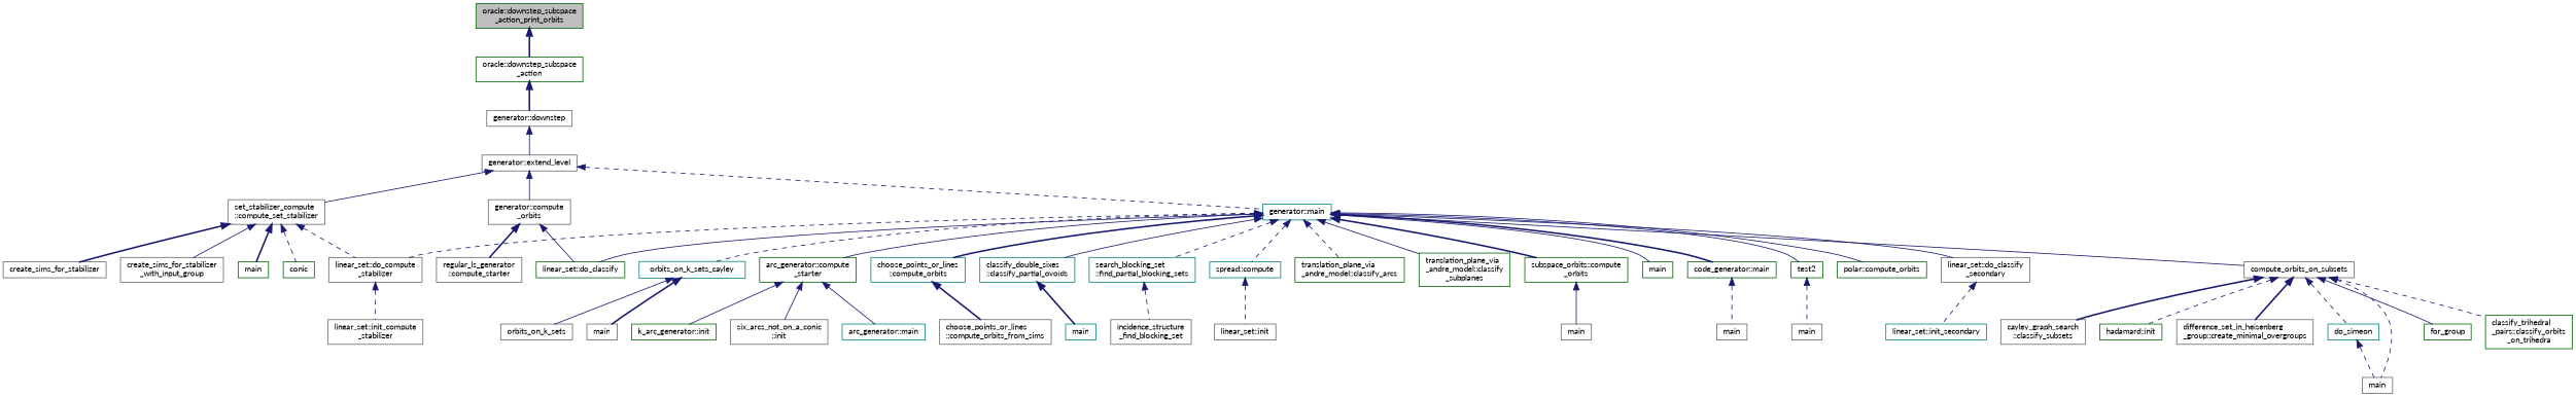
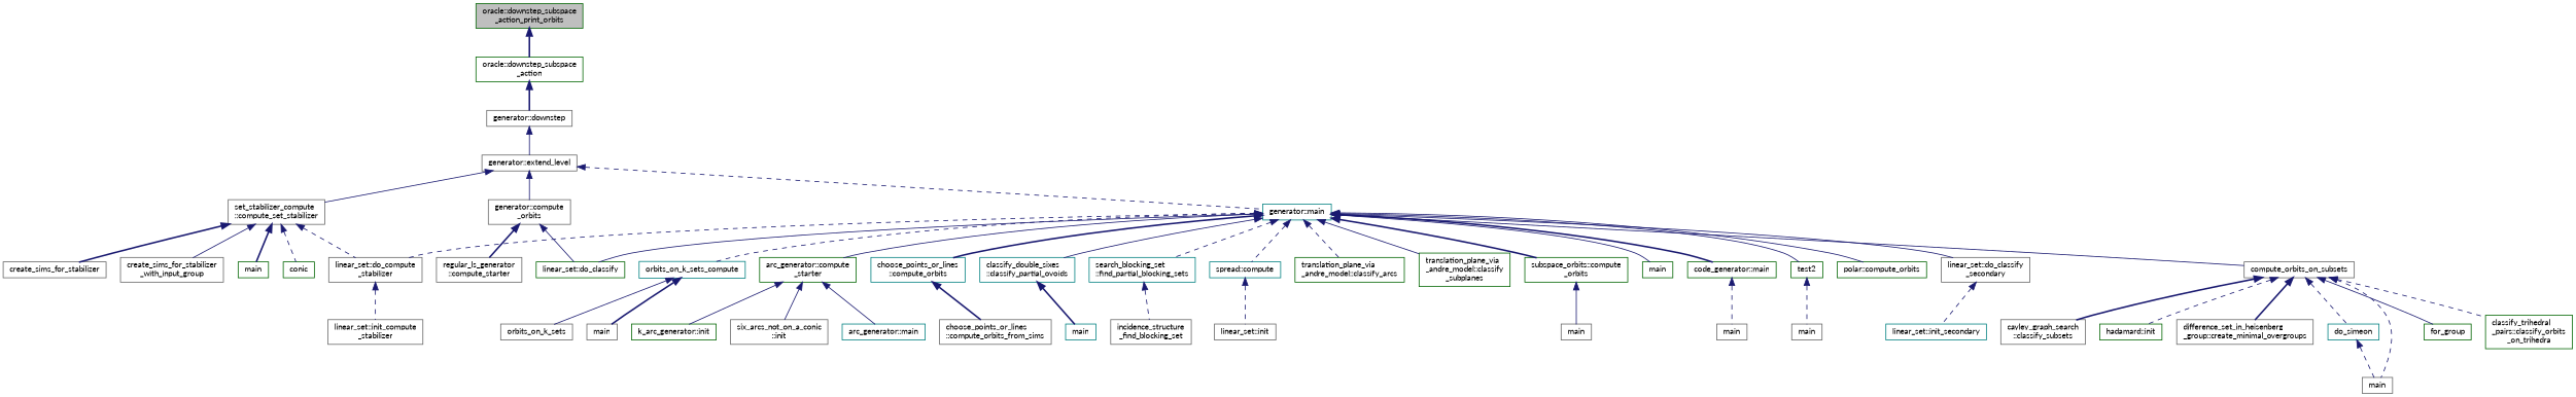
  digraph {
    fontname=Lato
    rankdir=TB
    node [color=gray40 fillcolor=white fontname=Lato fontsize=10 shape=record style=filled]
    edge [color=midnightblue dir=back fontname=Lato fontsize=10 labelfontname=Helvetica labelfontsize=10 style=solid]
    n1 [color=darkgreen fillcolor=grey75 fontcolor=black height=0.2 label="oracle::downstep_subspace\l_action_print_orbits" width=0.4]
    n2 [color=darkgreen height=0.2 label="oracle::downstep_subspace\l_action" width=0.4]
    n3 [height=0.2 label="generator::downstep" width=0.4]
    n4 [height=0.2 label="generator::extend_level" width=0.4]
    n5 [height=0.2 label="set_stabilizer_compute\l::compute_set_stabilizer" width=0.4]
    n6 [height=0.2 label="generator::compute\l_orbits" width=0.4]
    n7 [color=teal height=0.2 label="generator::main" width=0.4]
    n8 [color=darkgreen height=0.2 label=main width=0.4]
    n9 [color=darkgreen height=0.2 label=conic width=0.4]
    n10 [height=0.2 label="linear_set::do_compute\l_stabilizer" width=0.4]
    n11 [height=0.2 label=create_sims_for_stabilizer width=0.4]
    n12 [height=0.2 label="create_sims_for_stabilizer\l_with_input_group" width=0.4]
    n13 [height=0.2 label="regular_ls_generator\l::compute_starter" width=0.4]
    n14 [color=darkgreen height=0.2 label="linear_set::do_classify" width=0.4]
    n15 [color=darkgreen height=0.2 label=main width=0.4]
    n16 [color=darkgreen height=0.2 label="code_generator::main" width=0.4]
    n17 [color=darkgreen height=0.2 label=test2 width=0.4]
    n18 [color=darkgreen height=0.2 label="polar::compute_orbits" width=0.4]
    n19 [height=0.2 label="linear_set::do_classify\l_secondary" width=0.4]
    n20 [height=0.2 label=compute_orbits_on_subsets width=0.4]
-   n21 [color=teal height=0.2 label=orbits_on_k_sets_cayley width=0.4]
+   n21 [color=teal height=0.2 label=orbits_on_k_sets_compute width=0.4]
    n22 [color=darkgreen height=0.2 label="arc_generator::compute\l_starter" width=0.4]
    n23 [color=teal height=0.2 label="choose_points_or_lines\l::compute_orbits" width=0.4]
    n24 [color=teal height=0.2 label="classify_double_sixes\l::classify_partial_ovoids" width=0.4]
    n25 [color=teal height=0.2 label="search_blocking_set\l::find_partial_blocking_sets" width=0.4]
    n26 [color=teal height=0.2 label="spread::compute" width=0.4]
    n27 [color=darkgreen height=0.2 label="translation_plane_via\l_andre_model::classify_arcs" width=0.4]
    n28 [color=darkgreen height=0.2 label="translation_plane_via\l_andre_model::classify\l_subplanes" width=0.4]
    n29 [color=darkgreen height=0.2 label="subspace_orbits::compute\l_orbits" width=0.4]
    n30 [height=0.2 label="linear_set::init_compute\l_stabilizer" width=0.4]
    n31 [height=0.2 label=main width=0.4]
    n32 [height=0.2 label=main width=0.4]
    n33 [color=teal height=0.2 label="linear_set::init_secondary" width=0.4]
    n34 [height=0.2 label="cayley_graph_search\l::classify_subsets" width=0.4]
    n35 [color=darkgreen height=0.2 label="hadamard::init" width=0.4]
    n36 [height=0.2 label="difference_set_in_heisenberg\l_group::create_minimal_overgroups" width=0.4]
    n37 [height=0.2 label=main width=0.4]
    n38 [color=teal height=0.2 label=do_simeon width=0.4]
    n39 [color=darkgreen height=0.2 label=for_group width=0.4]
    n40 [color=darkgreen height=0.2 label="classify_trihedral\l_pairs::classify_orbits\l_on_trihedra" width=0.4]
    n41 [height=0.2 label=main width=0.4]
    n42 [height=0.2 label=orbits_on_k_sets width=0.4]
    n43 [color=teal height=0.2 label="arc_generator::main" width=0.4]
    n44 [color=darkgreen height=0.2 label="k_arc_generator::init" width=0.4]
    n45 [height=0.2 label="six_arcs_not_on_a_conic\l::init" width=0.4]
    n46 [height=0.2 label="choose_points_or_lines\l::compute_orbits_from_sims" width=0.4]
    n47 [color=teal height=0.2 label=main width=0.4]
    n48 [height=0.2 label="incidence_structure\l_find_blocking_set" width=0.4]
    n49 [height=0.2 label="linear_set::init" width=0.4]
    n50 [height=0.2 label=main width=0.4]
    n1 -> n2 [style=bold]
    n2 -> n3 [style=bold]
    n3 -> n4
    n4 -> n5
    n4 -> n6
    n4 -> n7 [style=dashed]
    n5 -> n8 [style=bold]
    n5 -> n9 [style=dashed]
    n5 -> n10 [style=dashed]
    n5 -> n11 [style=bold]
    n5 -> n12
    n6 -> n13 [style=bold]
    n6 -> n14
    n7 -> n10 [style=dashed]
    n7 -> n14
    n7 -> n15
    n7 -> n16 [style=bold]
    n7 -> n17
    n7 -> n18
    n7 -> n19
    n7 -> n20
    n7 -> n21 [style=dashed]
    n7 -> n22
    n7 -> n23 [style=bold]
    n7 -> n24
    n7 -> n25 [style=dashed]
    n7 -> n26 [style=dashed]
    n7 -> n27 [style=dashed]
    n7 -> n28
    n7 -> n29 [style=bold]
    n10 -> n30 [style=dashed]
    n16 -> n31 [style=dashed]
    n17 -> n32 [style=dashed]
    n19 -> n33 [style=dashed]
    n20 -> n34 [style=bold]
    n20 -> n35 [style=dashed]
    n20 -> n36 [style=bold]
    n20 -> n37 [style=dashed]
    n20 -> n38 [style=dashed]
    n20 -> n39
    n20 -> n40 [style=dashed]
    n21 -> n41 [style=bold]
    n21 -> n42
    n22 -> n43
    n22 -> n44
    n22 -> n45
    n23 -> n46 [style=bold]
    n24 -> n47 [style=bold]
    n25 -> n48 [style=dashed]
    n26 -> n49 [style=dashed]
    n29 -> n50
    n38 -> n37 [style=dashed]
  }
